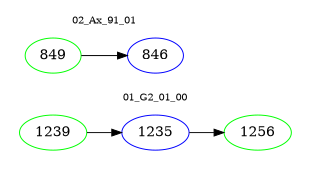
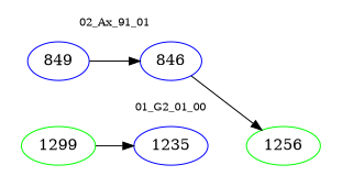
  digraph {
    rankdir=LR
    node [color=green]
    edge [color=black]
-   n1 [label=849]
+   n1 [color=blue label=849]
    n2 [color=blue label=846]
-   n3 [label=1239]
+   n3 [label=1299]
    n4 [color=blue label=1235]
    n5 [label=1256]
    subgraph cluster_1 {
      color=white
      fontsize=10
      label="02_Ax_91_01"
      n1
      n2
    }
    subgraph cluster_2 {
      color=white
      fontsize=10
      label="01_G2_01_00"
      n3
      n4
      n5
    }
    n1 -> n2
    n3 -> n4
-   n4 -> n5
+   n2 -> n5
  }
